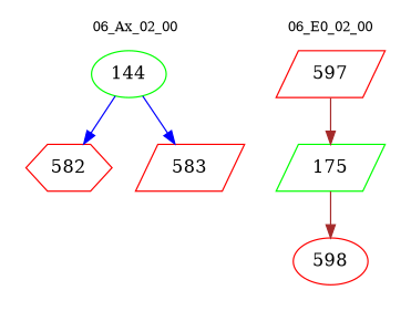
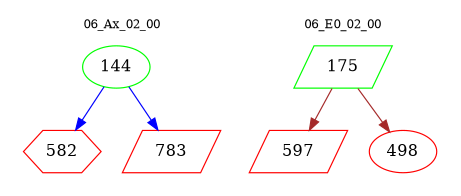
  digraph {
    node [color=red shape=parallelogram]
    edge [color=blue]
    n1 [color=green label=144 shape=ellipse]
    n2 [label=582 shape=hexagon]
-   n3 [label=583]
+   n3 [label=783]
    n4 [color=green label=175]
    n5 [label=597]
-   n6 [label=598 shape=ellipse]
+   n6 [label=498 shape=ellipse]
    subgraph cluster_1 {
      color=white
      fontsize=10
      label="06_Ax_02_00"
      n1
      n2
      n3
    }
    subgraph cluster_2 {
      color=white
      fontsize=10
      label="06_E0_02_00"
      n4
      n5
      n6
    }
    n1 -> n2
    n1 -> n3
-   n5 -> n4 [color=brown]
+   n4 -> n5 [color=brown]
    n4 -> n6 [color=brown]
  }
